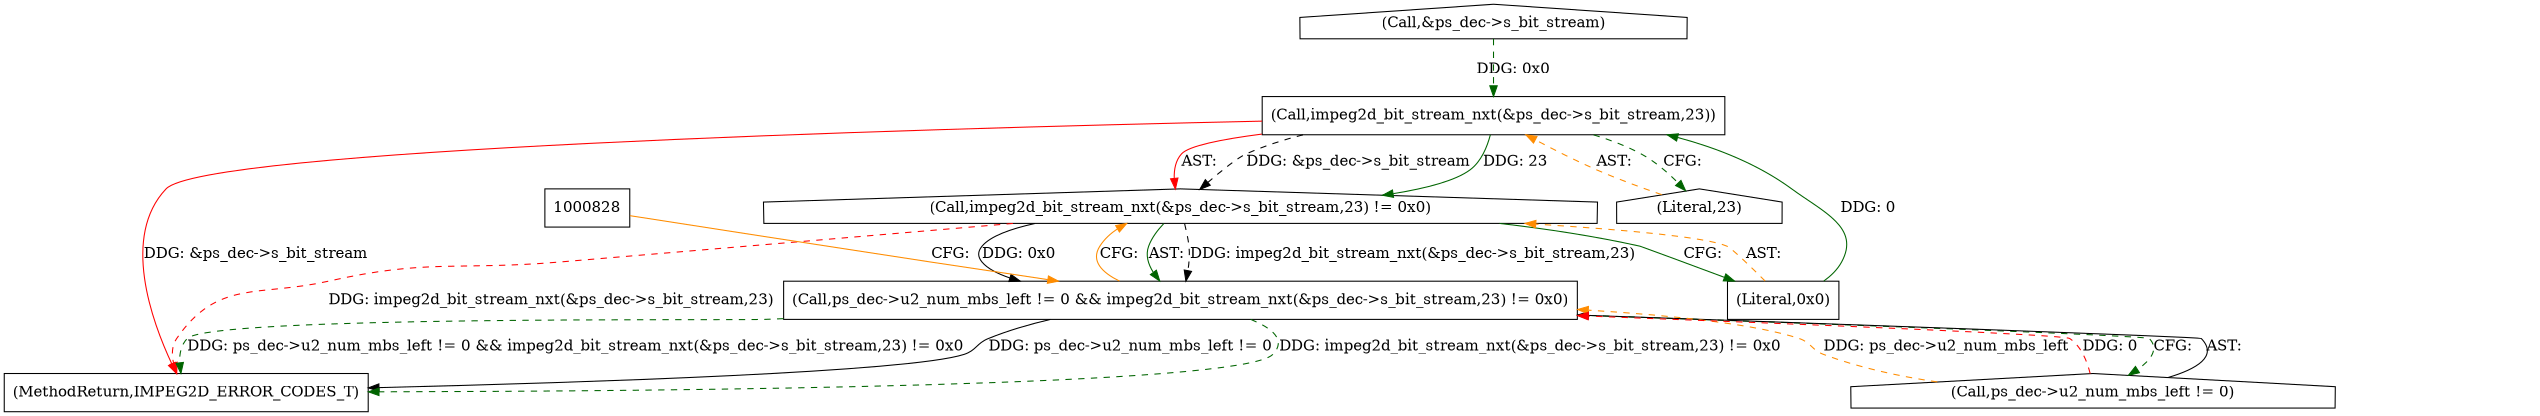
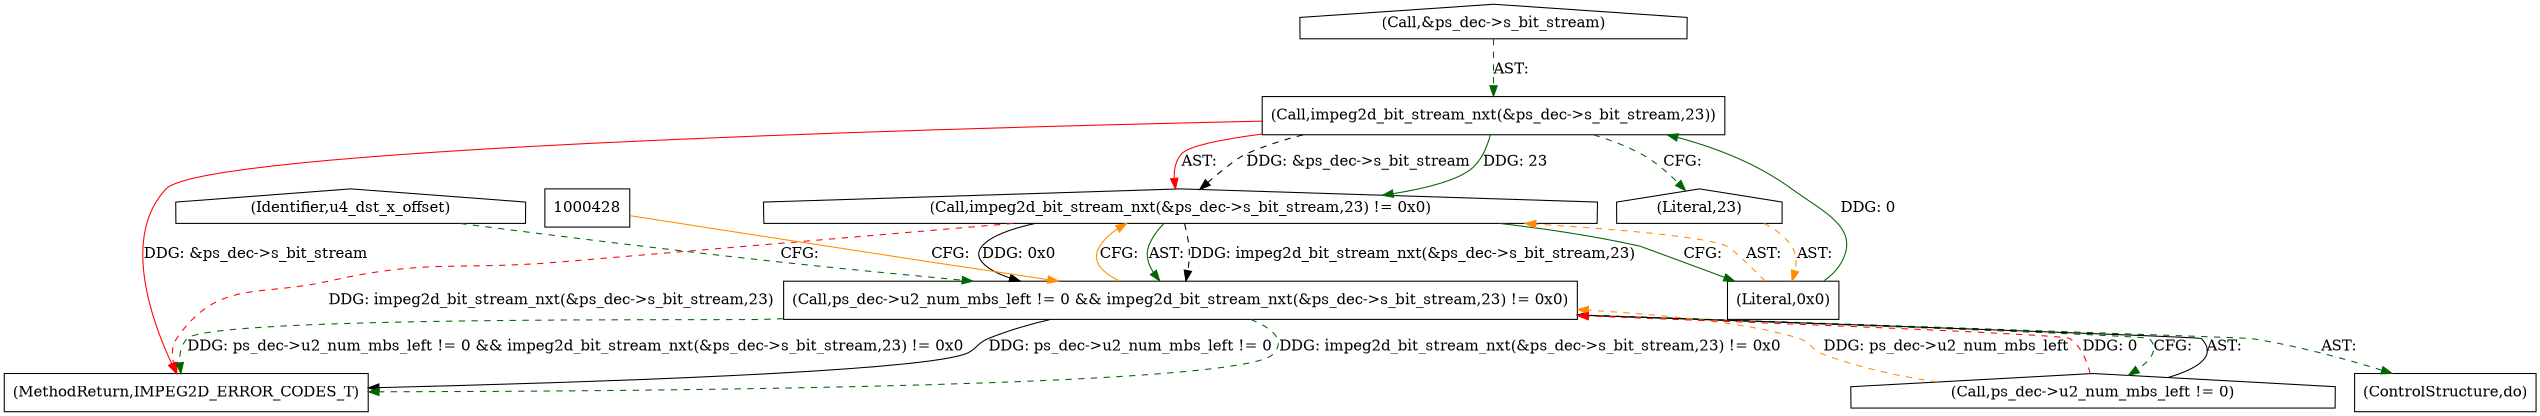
  digraph {
    node [shape=box]
    edge [color=darkgreen style=dashed]
    n1 [label="(Call,impeg2d_bit_stream_nxt(&ps_dec->s_bit_stream,23))"]
    n2 [label="(Call,impeg2d_bit_stream_nxt(&ps_dec->s_bit_stream,23) != 0x0)" shape=house]
    n3 [label="(Literal,23)" shape=house]
    n4 [label="(MethodReturn,IMPEG2D_ERROR_CODES_T)"]
    n5 [label="(Call,ps_dec->u2_num_mbs_left != 0 && impeg2d_bit_stream_nxt(&ps_dec->s_bit_stream,23) != 0x0)"]
    n6 [label="(Literal,0x0)"]
    n7 [label="(Call,ps_dec->u2_num_mbs_left != 0)" shape=house]
+   n8 [label="(ControlStructure,do)"]
+   n9 [label="(Identifier,u4_dst_x_offset)" shape=house]
    n10 [label="(Call,&ps_dec->s_bit_stream)" shape=house]
-   1000428 [label=1000828]
+   1000428
    n1 -> n2 [color=red label="AST: " style=solid]
    n1 -> n2 [color=black label="DDG: &ps_dec->s_bit_stream"]
    n1 -> n2 [label="DDG: 23" style=solid]
    n1 -> n3 [label="CFG: "]
    n1 -> n4 [color=red label="DDG: &ps_dec->s_bit_stream" style=solid]
    n2 -> n4 [color=red label="DDG: impeg2d_bit_stream_nxt(&ps_dec->s_bit_stream,23)"]
    n2 -> n5 [label="AST: " style=solid]
    n2 -> n5 [color=black label="DDG: impeg2d_bit_stream_nxt(&ps_dec->s_bit_stream,23)"]
    n2 -> n5 [color=black label="DDG: 0x0" style=solid]
    n2 -> n6 [label="CFG: " style=solid]
-   n3 -> n1 [color=darkorange label="AST: "]
+   n3 -> n6 [color=darkorange label="AST: "]
    n5 -> n2 [color=darkorange label="CFG: " style=solid]
    n5 -> n4 [label="DDG: ps_dec->u2_num_mbs_left != 0 && impeg2d_bit_stream_nxt(&ps_dec->s_bit_stream,23) != 0x0"]
    n5 -> n4 [color=black label="DDG: ps_dec->u2_num_mbs_left != 0" style=solid]
    n5 -> n4 [label="DDG: impeg2d_bit_stream_nxt(&ps_dec->s_bit_stream,23) != 0x0"]
    n5 -> n7 [label="CFG: "]
+   n5 -> n8 [label="AST: "]
    n6 -> n1 [label="DDG: 0" style=solid]
    n6 -> n2 [color=darkorange label="AST: "]
    n7 -> n5 [color=black label="AST: " style=solid]
    n7 -> n5 [color=darkorange label="DDG: ps_dec->u2_num_mbs_left"]
    n7 -> n5 [color=red label="DDG: 0"]
-   n10 -> n1 [label="DDG: 0x0"]
+   n9 -> n5 [label="CFG: "]
+   n10 -> n1 [label="AST: "]
    1000428 -> n5 [color=darkorange label="CFG: " style=solid]
  }
